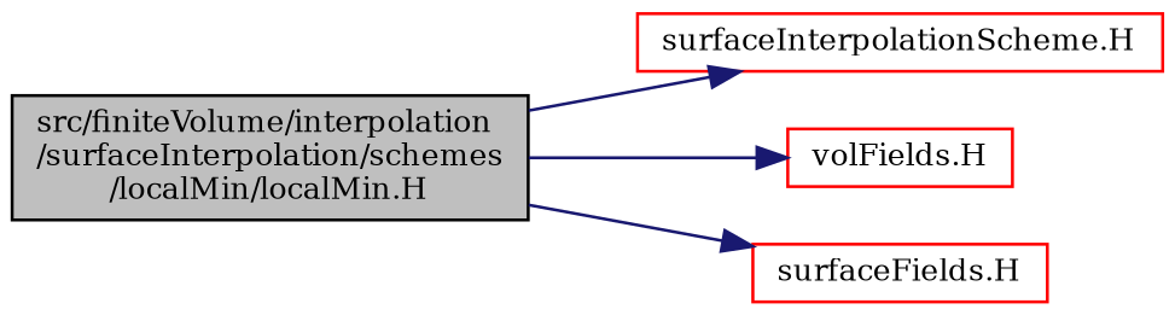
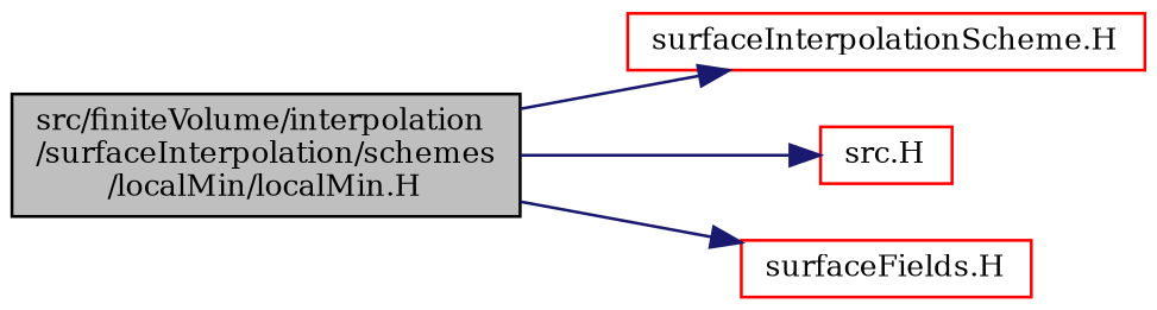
  digraph {
    rankdir=LR
    fontname="DejaVu Serif"
    node [color=red fontname="DejaVu Serif" fontsize=10 shape=record]
    edge [color=midnightblue fontname="DejaVu Serif" fontsize=10 labelfontname=FreeSans labelfontsize=10 style=solid]
    n1 [color=black fillcolor=grey75 fontcolor=black height=0.2 label="src/finiteVolume/interpolation\l/surfaceInterpolation/schemes\l/localMin/localMin.H" style=filled width=0.4]
    n2 [height=0.2 label="surfaceInterpolationScheme.H" width=0.4]
-   n3 [height=0.2 label="volFields.H" width=0.4]
+   n3 [height=0.2 label="src.H" width=0.4]
    n4 [height=0.2 label="surfaceFields.H" width=0.4]
    n1 -> n2
    n1 -> n3
    n1 -> n4
  }
